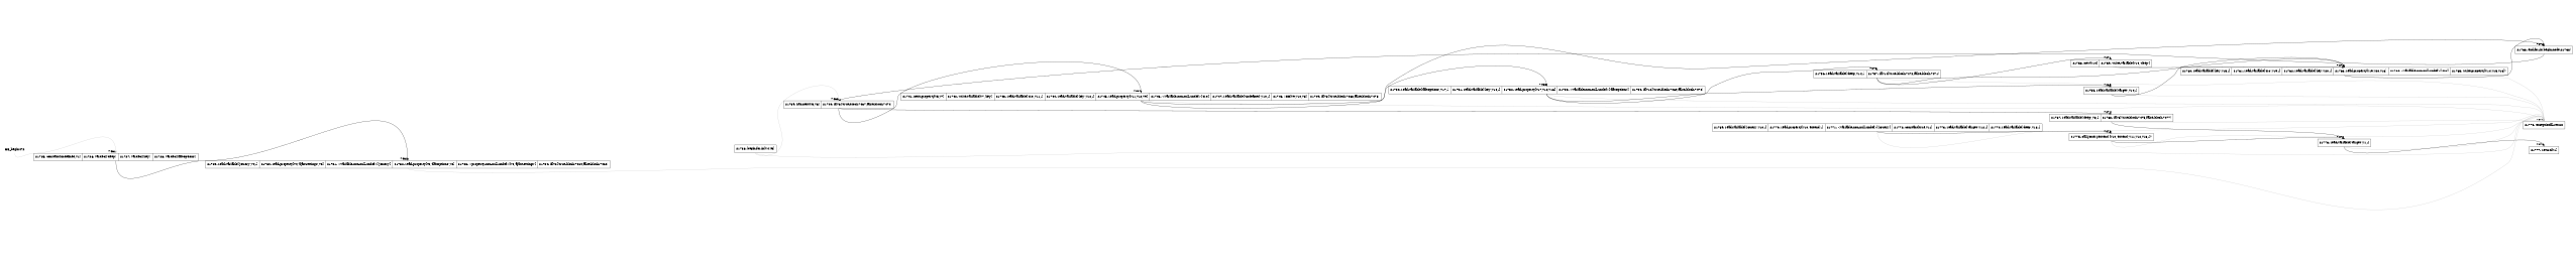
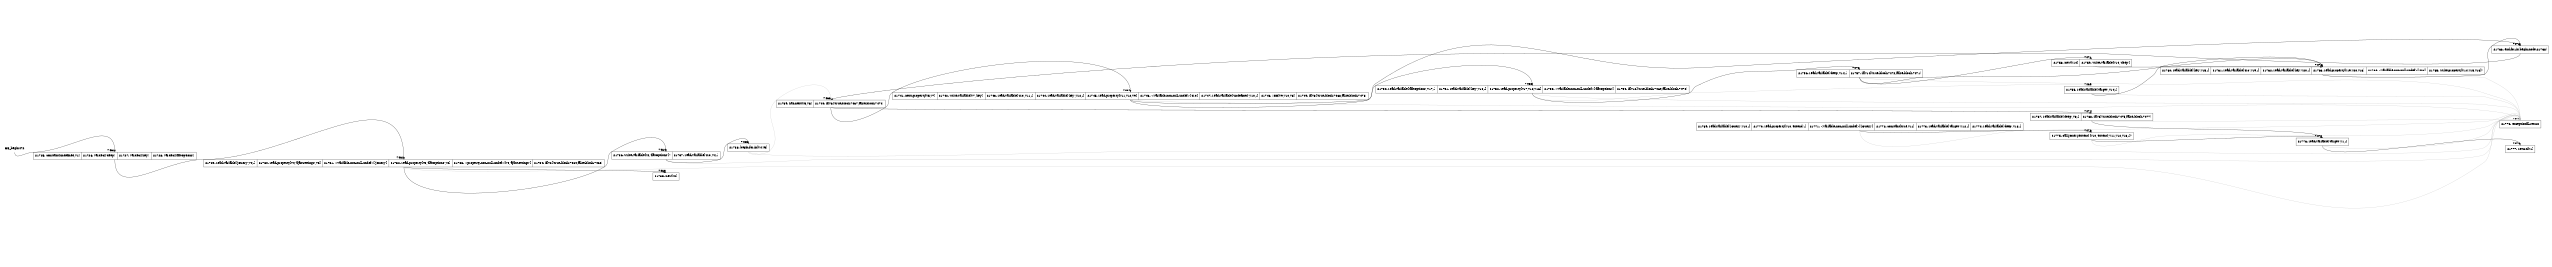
  digraph {
    rankdir=LR
    node [shape=record]
    edge [headport=n tailport=s]
    n1 [label=BB_begin472 shape=none]
    n2 [label="{21725: constant[undefined,v1]|21726: vardecl['deep']|21727: vardecl['key']|21728: vardecl['flatOptions']}"]
    n3 [label="{21729: read-variable['jQuery',v4,-]|21730: read-property[v4,'ajaxSettings',v3]|21731: \<variable-non-null-undef\>['jQuery']|21732: read-property[v3,'flatOptions',v2]|21733: \<property-non-null-undef\>[v4,'ajaxSettings']|21734: if[v2](true-block:7464,false-block:7463)}"]
+   n4 [label="{21736: write-variable[v2,'flatOptions']*|21737: read-variable['src',v4,-]}"]
+   n5 [label="{21735: new[v2]}"]
    n6 [label="{21778: exceptional-return}"]
    n7 [label="{21738: begin-for-in[v4,v5]}"]
    n8 [label="{21739: has-next[v5,v6]|21740: if[v6](true-block:7467,false-block:7474)}"]
    n9 [label="{21741: next-property[v5,v7]|21742: write-variable[v7,'key']|21743: read-variable['src',v11,-]|21744: read-variable['key',v12,-]|21745: read-property[v11,v12,v9]|21746: \<variable-non-null-undef\>['src']|21747: read-variable['undefined',v10,-]|21748: !==[v9,v10,v8]|21749: if[v8](true-block:7468,false-block:7473)}"]
    n10 [label="{21767: read-variable['deep',v8,-]|21768: if[v8](true-block:7475,false-block:7477)}"]
    n11 [label="{21750: read-variable['flatOptions',v17,-]|21751: read-variable['key',v18,-]|21752: read-property[v17,v18,v16]|21753: \<variable-non-null-undef\>['flatOptions']|21754: if[v16](true-block:7469,false-block:7470)}"]
    n12 [label="{21766: end-for-in(begin-node:21738)}"]
    n13 [label="{21776: read-variable['target',v1,-]}"]
    n14 [label="{21755: read-variable['target',v14,-]}"]
    n15 [label="{21756: read-variable['deep',v14,-]|21757: if[v14](true-block:7472,false-block:7471)}"]
    n16 [label="{21769: read-variable['jQuery',v10,-]|21770: read-property[v10,'extend',-]|21771: \<variable-non-null-undef\>['jQuery']|21772: constant[true,v11]|21773: read-variable['target',v12,-]|21774: read-variable['deep',v13,-]}"]
    n17 [label="{21775: call-jQuery.extend [v10,'extend',v11,v12,v13,-]*}"]
    n18 [label="{21777: return[v1]}"]
    n19 [label="{21760: read-variable['key',v15,-]|21761: read-variable['src',v19,-]|21762: read-variable['key',v20,-]|21763: read-property[v19,v20,v13]|21764: \<variable-non-null-undef\>['src']|21765: write-property[v14,v15,v13]*}"]
    n20 [label="{21758: new[v14]|21759: write-variable[v14,'deep']}"]
-   n1 -> n2 [headlabel="    7461" color=gray]
+   n1 -> n2 [headlabel="    7461"]
    n2 -> n3 [headlabel="      7462"]
+   n3 -> n4 [headlabel="      7464"]
+   n3 -> n5 [headlabel="      7463"]
    n3 -> n6 [color=gray headlabel="      7479"]
+   n4 -> n6 [color=gray]
+   n4 -> n7 [headlabel="      7465"]
    n7 -> n6 [color=gray]
    n7 -> n8 [color=gray headlabel="      7466"]
    n8 -> n9 [headlabel="      7467"]
    n8 -> n10 [headlabel="      7474"]
    n9 -> n6 [color=gray]
    n9 -> n11 [headlabel="      7468"]
    n9 -> n12 [headlabel="      7473"]
    n10 -> n6 [color=gray]
    n10 -> n13 [headlabel="      7477"]
    n11 -> n6 [color=gray]
-   n11 -> n14 [headlabel="      7469"]
+   n11 -> n14 [headlabel="      7469" color=gray]
    n11 -> n15 [headlabel="      7470"]
    n12 -> n8
    n13 -> n6 [color=gray]
    n13 -> n18 [headlabel="      7478"]
    n14 -> n6 [color=gray]
    n14 -> n19 [headlabel="      7472"]
    n15 -> n6 [color=gray]
    n15 -> n19
    n15 -> n20 [headlabel="      7471"]
    n16 -> n6 [color=gray]
    n16 -> n17 [headlabel="      7476"]
    n17 -> n6 [color=gray]
    n17 -> n13
    n19 -> n6 [color=gray]
    n19 -> n12
    n20 -> n19
  }
